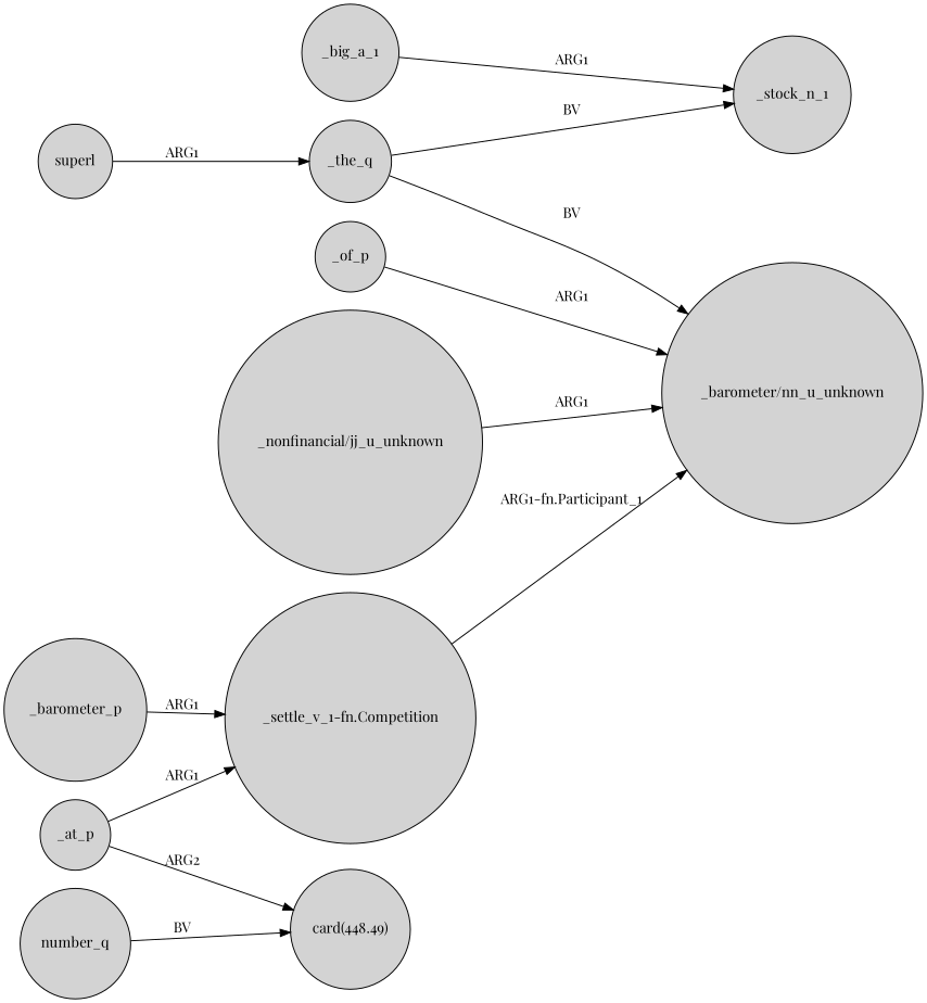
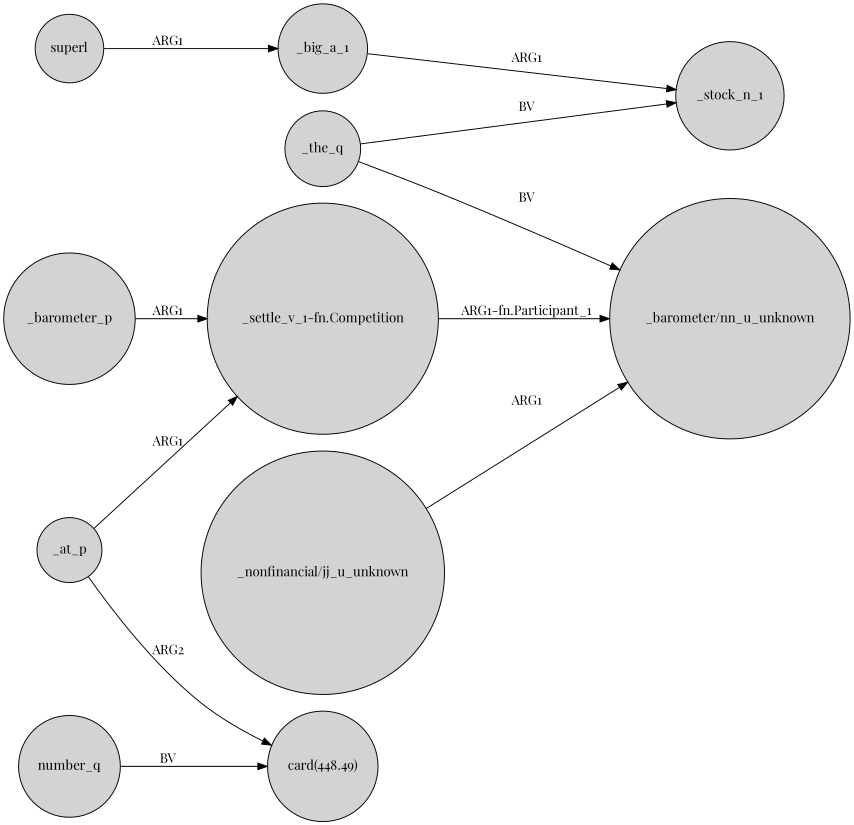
  digraph {
    fontname="Playfair Display"
    rankdir=LR
    node [fontname="Playfair Display" shape=circle style=filled]
    edge [fontname="Playfair Display"]
    n1 [label=_barometer_p]
    "_settle_v_1-fn.Competition"
    "_barometer/nn_u_unknown"
    _at_p
    "card(448.49)"
    superl
    _big_a_1
    _stock_n_1
    number_q
    _the_q
-   _of_p
    "_nonfinancial/jj_u_unknown"
    n1 -> "_settle_v_1-fn.Competition" [label=ARG1]
    "_settle_v_1-fn.Competition" -> "_barometer/nn_u_unknown" [label="ARG1-fn.Participant_1"]
    _at_p -> "_settle_v_1-fn.Competition" [label=ARG1]
    _at_p -> "card(448.49)" [label=ARG2]
-   superl -> _the_q [label=ARG1]
+   superl -> _big_a_1 [label=ARG1]
    _big_a_1 -> _stock_n_1 [label=ARG1]
    number_q -> "card(448.49)" [label=BV]
    _the_q -> "_barometer/nn_u_unknown" [label=BV]
    _the_q -> _stock_n_1 [label=BV]
-   _of_p -> "_barometer/nn_u_unknown" [label=ARG1]
    "_nonfinancial/jj_u_unknown" -> "_barometer/nn_u_unknown" [label=ARG1]
  }
